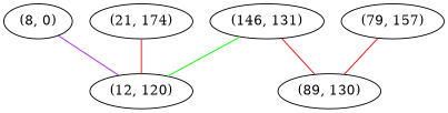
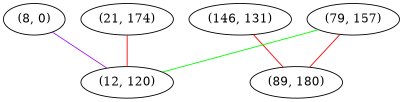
  graph {
    edge [color=red weight=1]
    n1 [label="(8, 0)"]
    "(12, 120)"
    "(146, 131)"
-   "(89, 130)"
+   "(89, 130)" [label="(89, 180)"]
    n5 [label="(21, 174)"]
    "(79, 157)"
    n1 -- "(12, 120)" [color=purple weight=4]
-   "(146, 131)" -- "(12, 120)" [color=green weight=2]
+   "(79, 157)" -- "(12, 120)" [color=green weight=2]
    "(146, 131)" -- "(89, 130)"
    n5 -- "(12, 120)"
    "(79, 157)" -- "(89, 130)"
  }
